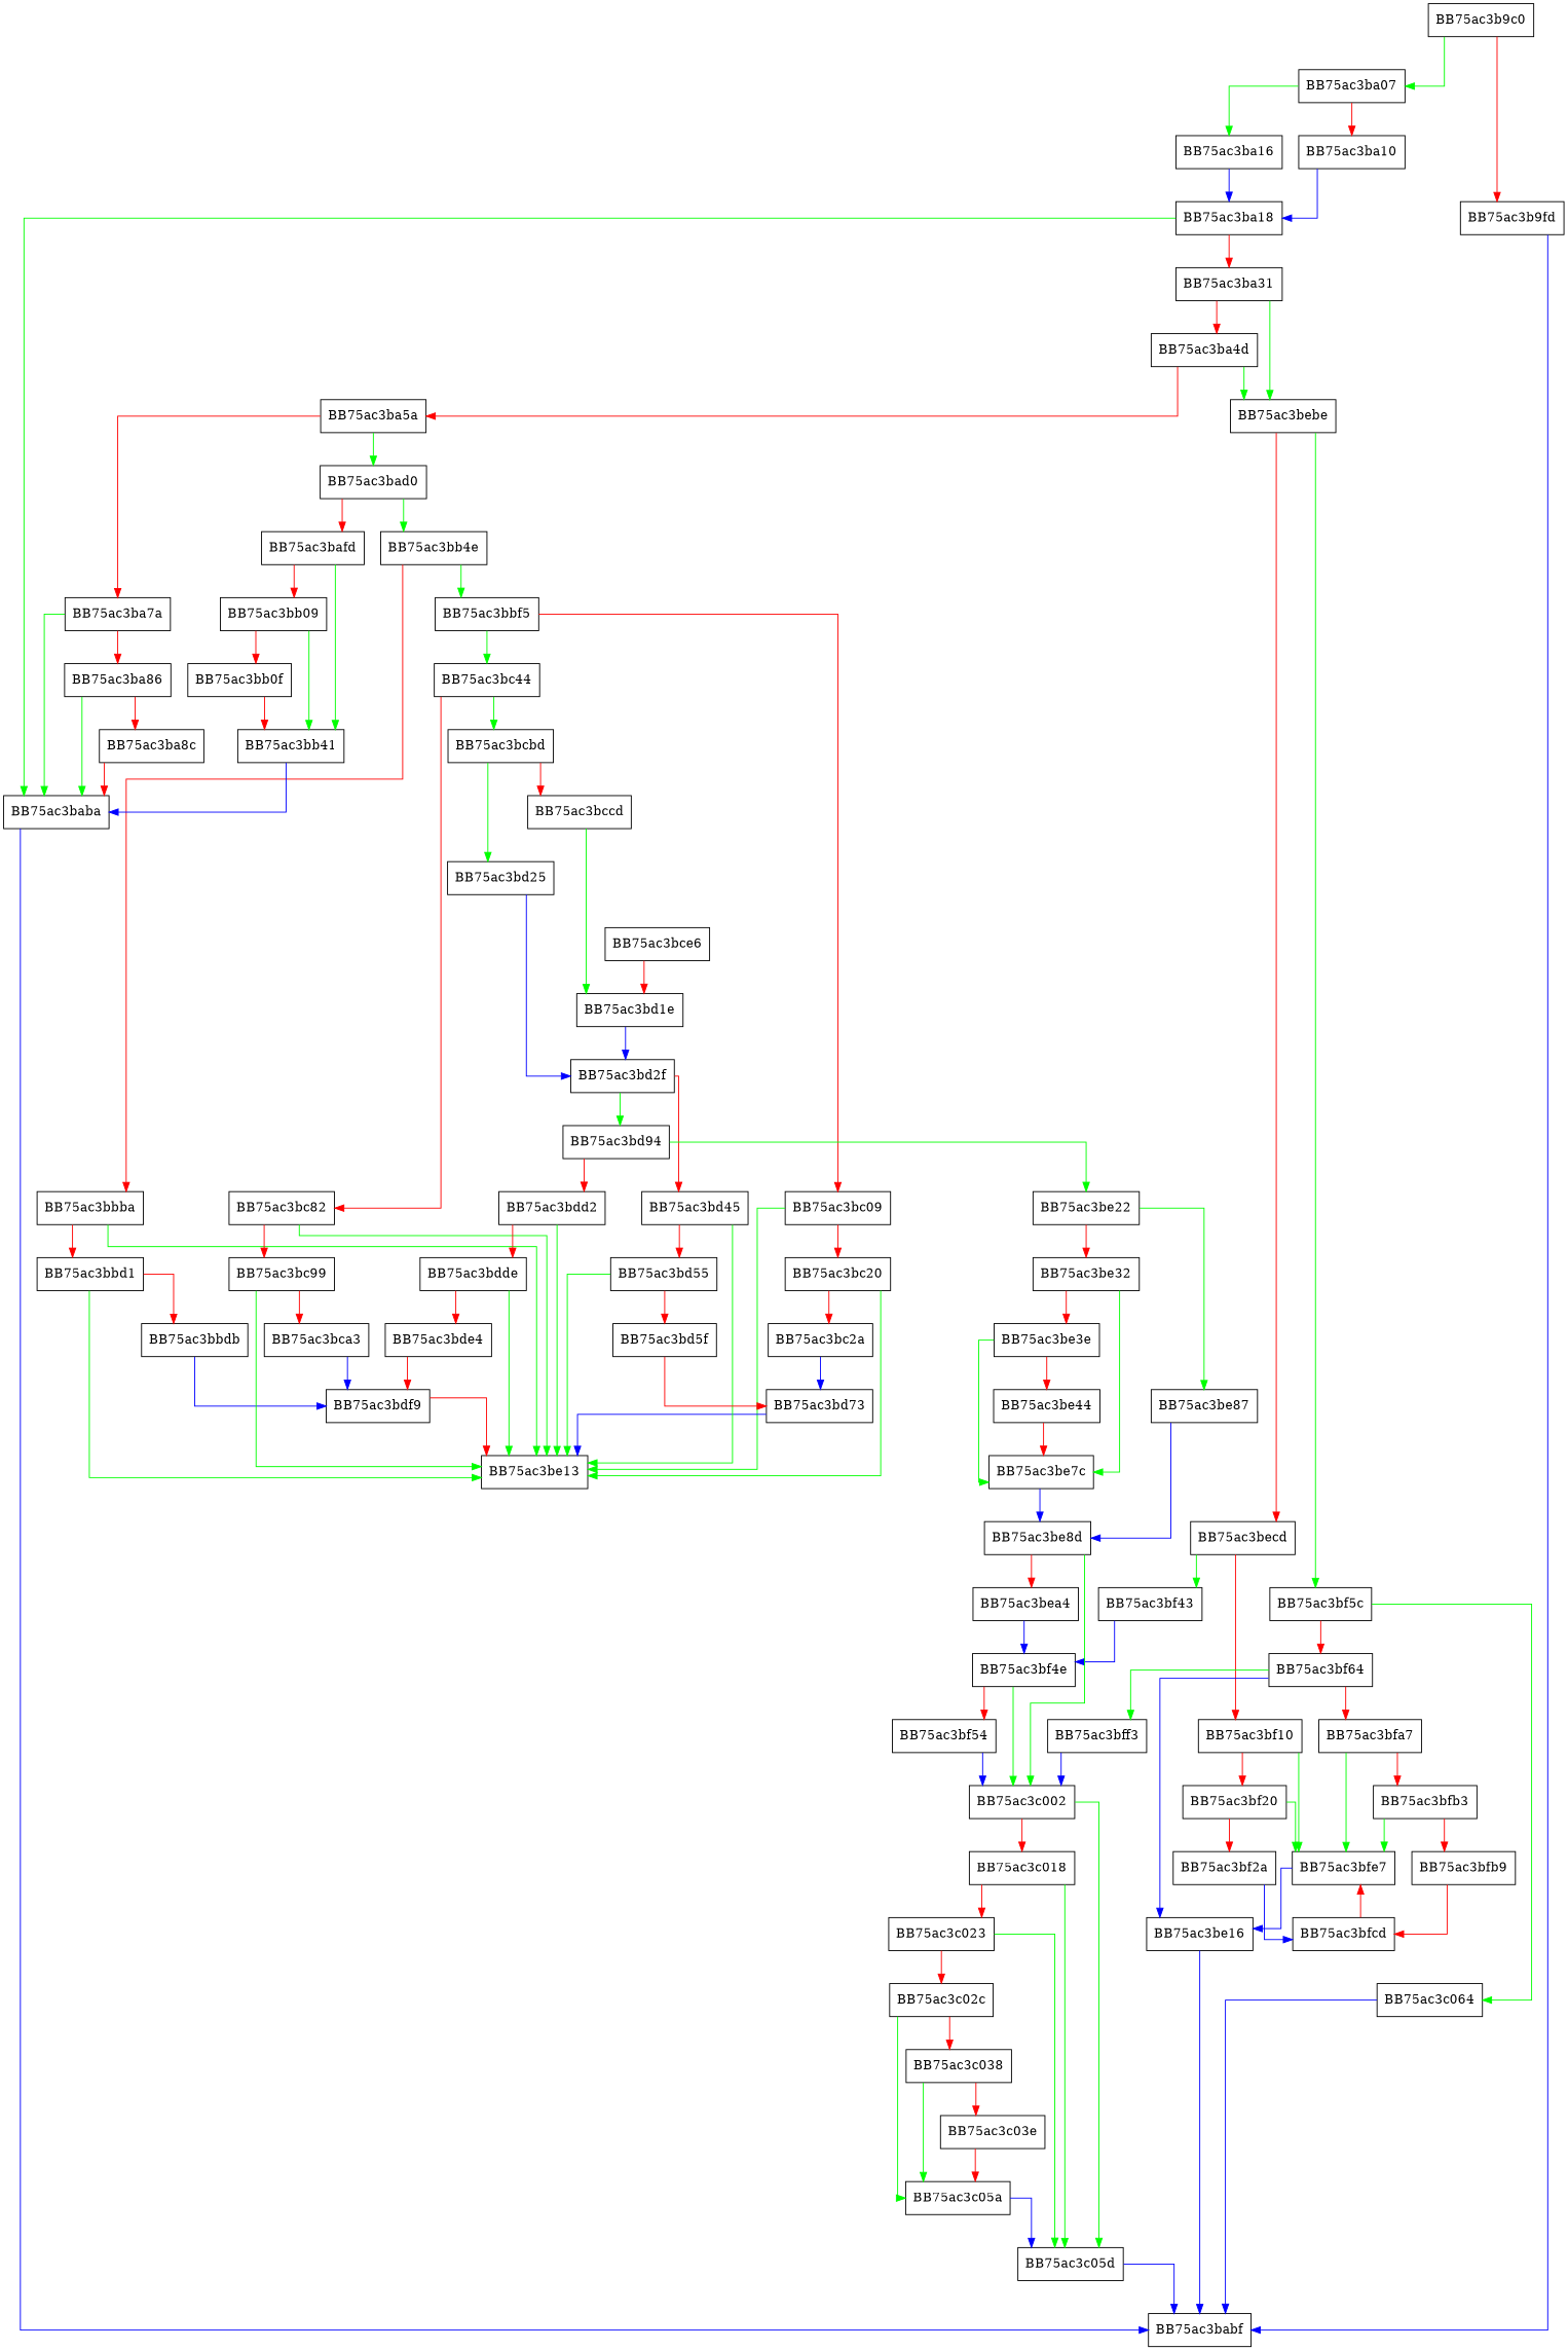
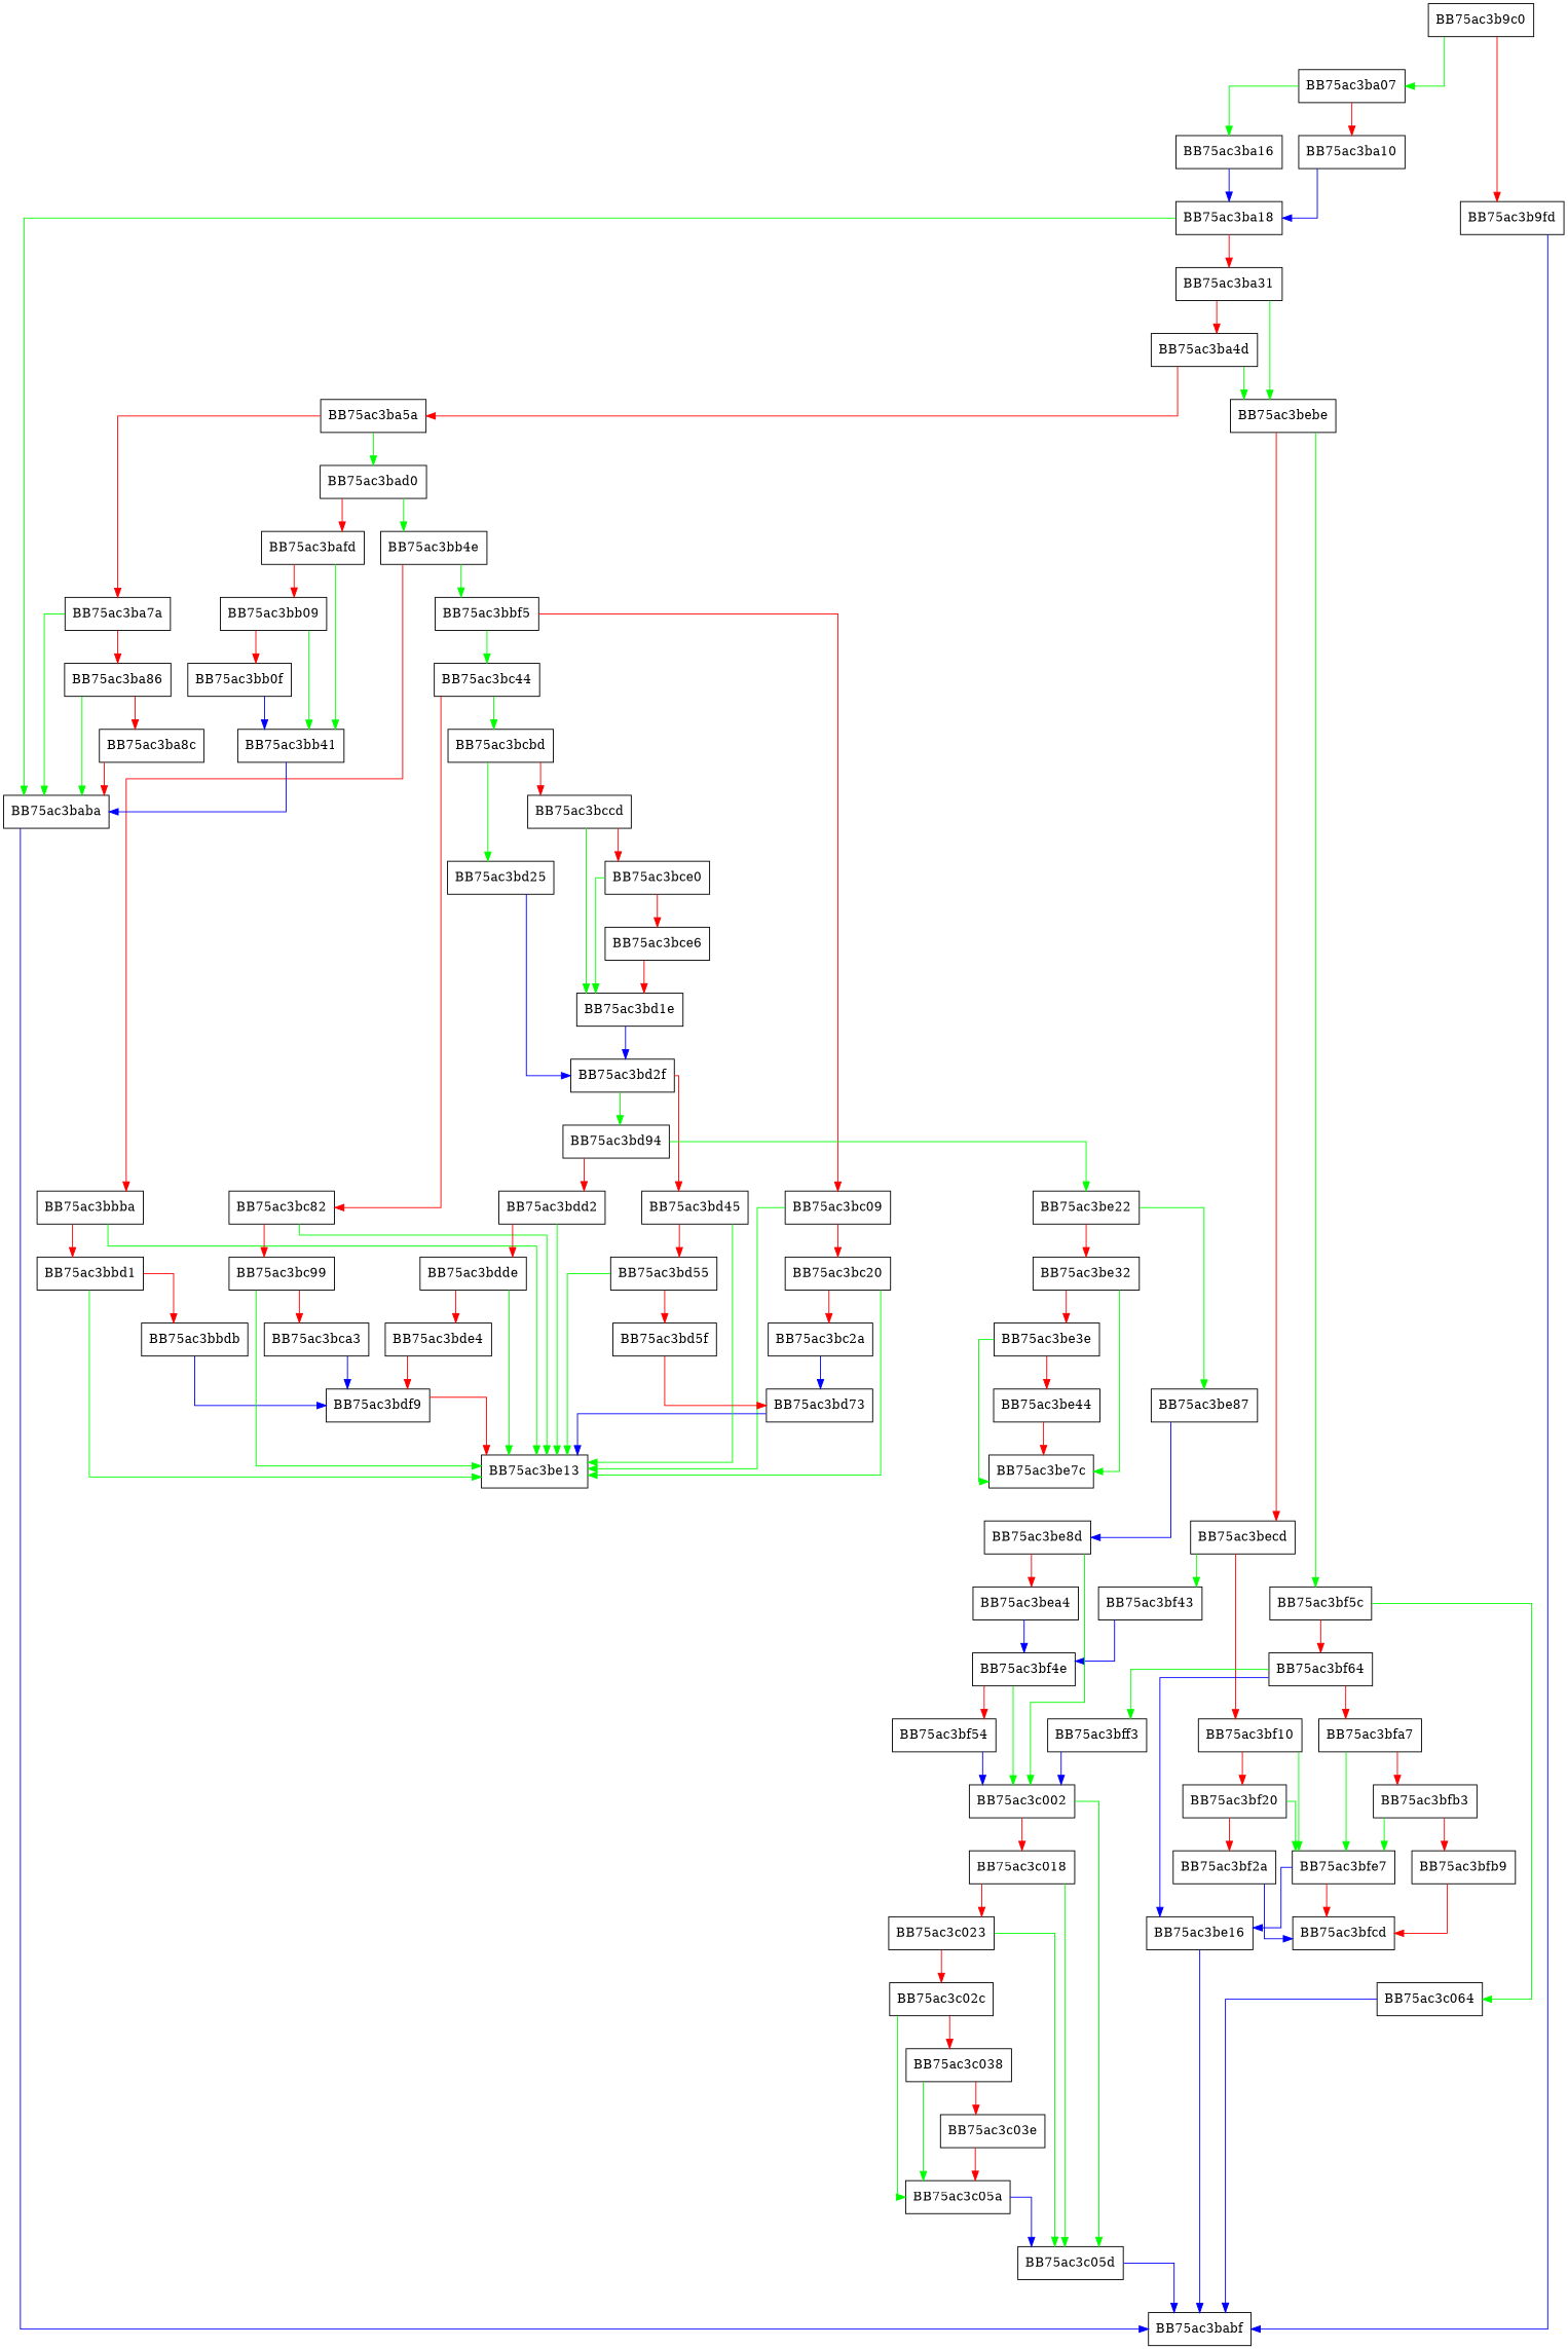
  digraph {
    splines=ortho
    node [shape=box]
    edge [color=red]
    BB75ac3b9c0
    BB75ac3ba07
    BB75ac3b9fd
    BB75ac3ba16
    BB75ac3ba10
    BB75ac3babf
    BB75ac3ba18
    BB75ac3baba
    BB75ac3ba31
    BB75ac3bebe
    BB75ac3ba4d
    BB75ac3bf5c
    BB75ac3becd
    BB75ac3ba5a
    BB75ac3c064
    BB75ac3bf64
    BB75ac3bf43
    BB75ac3bf10
    BB75ac3bad0
    BB75ac3ba7a
    BB75ac3bb4e
    BB75ac3bafd
    BB75ac3ba86
    BB75ac3bbf5
    BB75ac3bbba
    BB75ac3bb41
    BB75ac3bb09
    BB75ac3ba8c
    BB75ac3bc44
    BB75ac3bc09
    BB75ac3be13
    BB75ac3bbd1
    BB75ac3bb0f
    BB75ac3bcbd
    BB75ac3bc82
    BB75ac3bc20
    BB75ac3bbdb
    BB75ac3be16
    BB75ac3bdf9
    BB75ac3bd25
    BB75ac3bccd
    BB75ac3bc99
    BB75ac3bc2a
    BB75ac3bd73
    BB75ac3bd2f
    BB75ac3bd1e
+   BB75ac3bce0
    BB75ac3bca3
    BB75ac3bd94
    BB75ac3bd45
    BB75ac3bce6
    BB75ac3be22
    BB75ac3bdd2
    BB75ac3bd55
    BB75ac3be87
    BB75ac3be32
    BB75ac3bdde
    BB75ac3bd5f
    BB75ac3be8d
    BB75ac3be7c
    BB75ac3be3e
    BB75ac3bde4
    BB75ac3c002
    BB75ac3bea4
    BB75ac3be44
    BB75ac3c05d
    BB75ac3c018
    BB75ac3bf4e
    BB75ac3c023
    BB75ac3bf54
    BB75ac3bff3
    BB75ac3bfa7
    BB75ac3bfe7
    BB75ac3bf20
    BB75ac3bf2a
    BB75ac3bfcd
    BB75ac3bfb3
    BB75ac3bfb9
    BB75ac3c02c
    BB75ac3c05a
    BB75ac3c038
    BB75ac3c03e
    BB75ac3b9c0 -> BB75ac3ba07 [color=green]
    BB75ac3b9c0 -> BB75ac3b9fd
    BB75ac3ba07 -> BB75ac3ba16 [color=green]
    BB75ac3ba07 -> BB75ac3ba10
    BB75ac3b9fd -> BB75ac3babf [color=blue]
    BB75ac3ba16 -> BB75ac3ba18 [color=blue]
    BB75ac3ba10 -> BB75ac3ba18 [color=blue]
    BB75ac3ba18 -> BB75ac3baba [color=green]
    BB75ac3ba18 -> BB75ac3ba31
    BB75ac3baba -> BB75ac3babf [color=blue]
    BB75ac3ba31 -> BB75ac3bebe [color=green]
    BB75ac3ba31 -> BB75ac3ba4d
    BB75ac3bebe -> BB75ac3bf5c [color=green]
    BB75ac3bebe -> BB75ac3becd
    BB75ac3ba4d -> BB75ac3bebe [color=green]
    BB75ac3ba4d -> BB75ac3ba5a
    BB75ac3bf5c -> BB75ac3c064 [color=green]
    BB75ac3bf5c -> BB75ac3bf64
    BB75ac3becd -> BB75ac3bf43 [color=green]
    BB75ac3becd -> BB75ac3bf10
    BB75ac3ba5a -> BB75ac3bad0 [color=green]
    BB75ac3ba5a -> BB75ac3ba7a
    BB75ac3c064 -> BB75ac3babf [color=blue]
    BB75ac3bf64 -> BB75ac3be16 [color=blue]
    BB75ac3bf64 -> BB75ac3bff3 [color=green]
    BB75ac3bf64 -> BB75ac3bfa7
    BB75ac3bf43 -> BB75ac3bf4e [color=blue]
    BB75ac3bf10 -> BB75ac3bfe7 [color=green]
    BB75ac3bf10 -> BB75ac3bf20
    BB75ac3bad0 -> BB75ac3bb4e [color=green]
    BB75ac3bad0 -> BB75ac3bafd
    BB75ac3ba7a -> BB75ac3baba [color=green]
    BB75ac3ba7a -> BB75ac3ba86
    BB75ac3bb4e -> BB75ac3bbf5 [color=green]
    BB75ac3bb4e -> BB75ac3bbba
    BB75ac3bafd -> BB75ac3bb41 [color=green]
    BB75ac3bafd -> BB75ac3bb09
    BB75ac3ba86 -> BB75ac3baba [color=green]
    BB75ac3ba86 -> BB75ac3ba8c
    BB75ac3bbf5 -> BB75ac3bc44 [color=green]
    BB75ac3bbf5 -> BB75ac3bc09
    BB75ac3bbba -> BB75ac3be13 [color=green]
    BB75ac3bbba -> BB75ac3bbd1
    BB75ac3bb41 -> BB75ac3baba [color=blue]
    BB75ac3bb09 -> BB75ac3bb41 [color=green]
    BB75ac3bb09 -> BB75ac3bb0f
    BB75ac3ba8c -> BB75ac3baba
    BB75ac3bc44 -> BB75ac3bcbd [color=green]
    BB75ac3bc44 -> BB75ac3bc82
    BB75ac3bc09 -> BB75ac3be13 [color=green]
    BB75ac3bc09 -> BB75ac3bc20
    BB75ac3bbd1 -> BB75ac3be13 [color=green]
    BB75ac3bbd1 -> BB75ac3bbdb
-   BB75ac3bb0f -> BB75ac3bb41
+   BB75ac3bb0f -> BB75ac3bb41 [color=blue]
    BB75ac3bcbd -> BB75ac3bd25 [color=green]
    BB75ac3bcbd -> BB75ac3bccd
    BB75ac3bc82 -> BB75ac3be13 [color=green]
    BB75ac3bc82 -> BB75ac3bc99
    BB75ac3bc20 -> BB75ac3be13 [color=green]
    BB75ac3bc20 -> BB75ac3bc2a
    BB75ac3bbdb -> BB75ac3bdf9 [color=blue]
    BB75ac3be16 -> BB75ac3babf [color=blue]
    BB75ac3bdf9 -> BB75ac3be13
    BB75ac3bd25 -> BB75ac3bd2f [color=blue]
    BB75ac3bccd -> BB75ac3bd1e [color=green]
+   BB75ac3bccd -> BB75ac3bce0
    BB75ac3bc99 -> BB75ac3be13 [color=green]
    BB75ac3bc99 -> BB75ac3bca3
    BB75ac3bc2a -> BB75ac3bd73 [color=blue]
    BB75ac3bd73 -> BB75ac3be13 [color=blue]
    BB75ac3bd2f -> BB75ac3bd94 [color=green]
    BB75ac3bd2f -> BB75ac3bd45
    BB75ac3bd1e -> BB75ac3bd2f [color=blue]
+   BB75ac3bce0 -> BB75ac3bd1e [color=green]
+   BB75ac3bce0 -> BB75ac3bce6
    BB75ac3bca3 -> BB75ac3bdf9 [color=blue]
    BB75ac3bd94 -> BB75ac3be22 [color=green]
    BB75ac3bd94 -> BB75ac3bdd2
    BB75ac3bd45 -> BB75ac3be13 [color=green]
    BB75ac3bd45 -> BB75ac3bd55
    BB75ac3bce6 -> BB75ac3bd1e
    BB75ac3be22 -> BB75ac3be87 [color=green]
    BB75ac3be22 -> BB75ac3be32
    BB75ac3bdd2 -> BB75ac3be13 [color=green]
    BB75ac3bdd2 -> BB75ac3bdde
    BB75ac3bd55 -> BB75ac3be13 [color=green]
    BB75ac3bd55 -> BB75ac3bd5f
    BB75ac3be87 -> BB75ac3be8d [color=blue]
    BB75ac3be32 -> BB75ac3be7c [color=green]
    BB75ac3be32 -> BB75ac3be3e
    BB75ac3bdde -> BB75ac3be13 [color=green]
    BB75ac3bdde -> BB75ac3bde4
    BB75ac3bd5f -> BB75ac3bd73
    BB75ac3be8d -> BB75ac3c002 [color=green]
    BB75ac3be8d -> BB75ac3bea4
-   BB75ac3be7c -> BB75ac3be8d [color=blue]
    BB75ac3be3e -> BB75ac3be7c [color=green]
    BB75ac3be3e -> BB75ac3be44
    BB75ac3bde4 -> BB75ac3bdf9
    BB75ac3c002 -> BB75ac3c05d [color=green]
    BB75ac3c002 -> BB75ac3c018
    BB75ac3bea4 -> BB75ac3bf4e [color=blue]
    BB75ac3be44 -> BB75ac3be7c
    BB75ac3c05d -> BB75ac3babf [color=blue]
    BB75ac3c018 -> BB75ac3c05d [color=green]
    BB75ac3c018 -> BB75ac3c023
    BB75ac3bf4e -> BB75ac3c002 [color=green]
    BB75ac3bf4e -> BB75ac3bf54
    BB75ac3c023 -> BB75ac3c05d [color=green]
    BB75ac3c023 -> BB75ac3c02c
    BB75ac3bf54 -> BB75ac3c002 [color=blue]
    BB75ac3bff3 -> BB75ac3c002 [color=blue]
    BB75ac3bfa7 -> BB75ac3bfe7 [color=green]
    BB75ac3bfa7 -> BB75ac3bfb3
    BB75ac3bfe7 -> BB75ac3be16 [color=blue]
    BB75ac3bf20 -> BB75ac3bfe7 [color=green]
    BB75ac3bf20 -> BB75ac3bf2a
    BB75ac3bf2a -> BB75ac3bfcd [color=blue]
-   BB75ac3bfcd -> BB75ac3bfe7
+   BB75ac3bfe7 -> BB75ac3bfcd
    BB75ac3bfb3 -> BB75ac3bfe7 [color=green]
    BB75ac3bfb3 -> BB75ac3bfb9
    BB75ac3bfb9 -> BB75ac3bfcd
    BB75ac3c02c -> BB75ac3c05a [color=green]
    BB75ac3c02c -> BB75ac3c038
    BB75ac3c05a -> BB75ac3c05d [color=blue]
    BB75ac3c038 -> BB75ac3c05a [color=green]
    BB75ac3c038 -> BB75ac3c03e
    BB75ac3c03e -> BB75ac3c05a
  }
